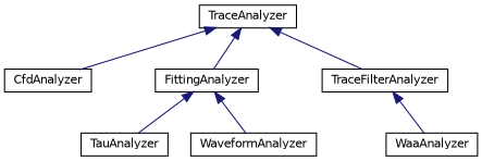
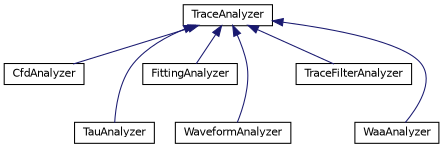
  digraph {
    fontname="DejaVu Sans"
    rankdir=TB
    node [color=black fillcolor=white fontname="DejaVu Sans" fontsize=10 shape=record style=filled]
    edge [color=midnightblue dir=back fontname="DejaVu Sans" fontsize=10 labelfontname=Helvetica labelfontsize=10 style=solid]
    n1 [height=0.2 label=TraceAnalyzer width=0.4]
    n2 [height=0.2 label=CfdAnalyzer width=0.4]
    n3 [height=0.2 label=FittingAnalyzer width=0.4]
    n4 [height=0.2 label=TauAnalyzer width=0.4]
    n5 [height=0.2 label=TraceFilterAnalyzer width=0.4]
    n6 [height=0.2 label=WaaAnalyzer width=0.4]
    n7 [height=0.2 label=WaveformAnalyzer width=0.4]
    n1 -> n2
    n1 -> n3
-   n3 -> n4
+   n1 -> n4
    n1 -> n5
-   n5 -> n6
-   n3 -> n7
+   n1 -> n6
+   n1 -> n7
  }
